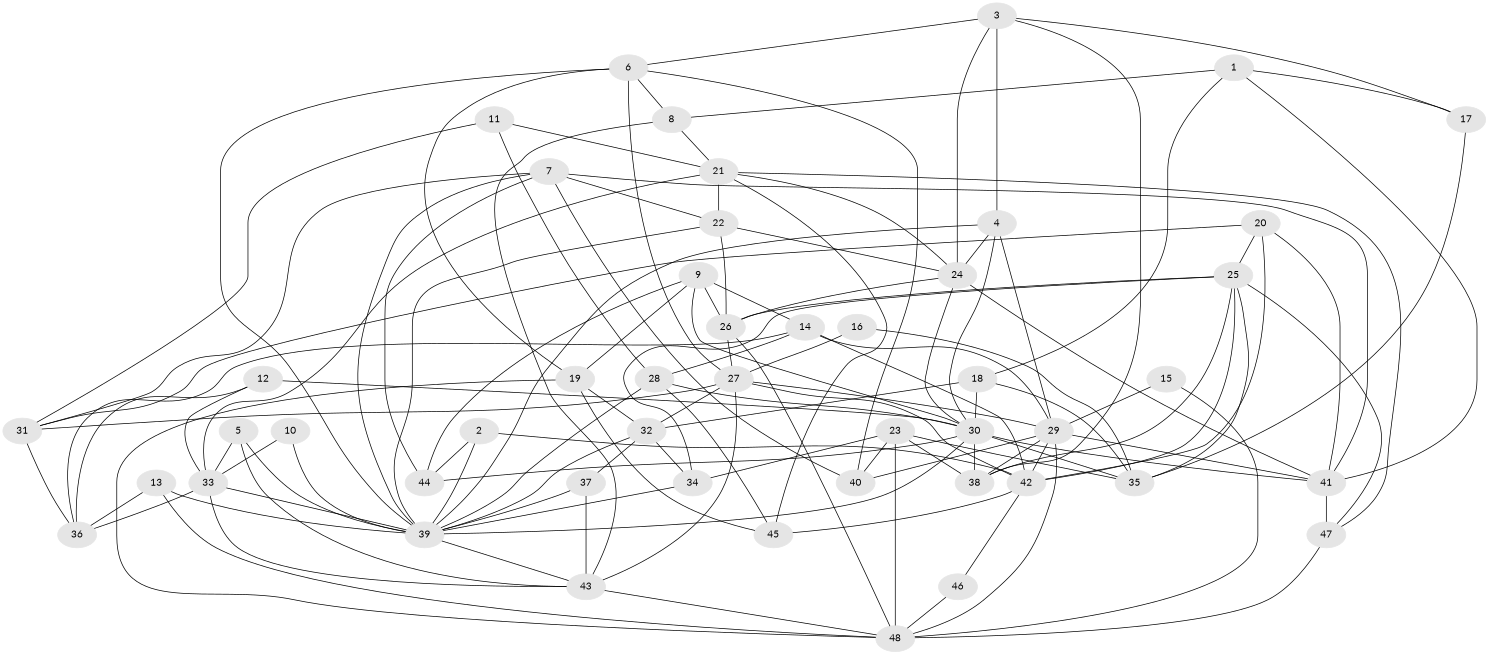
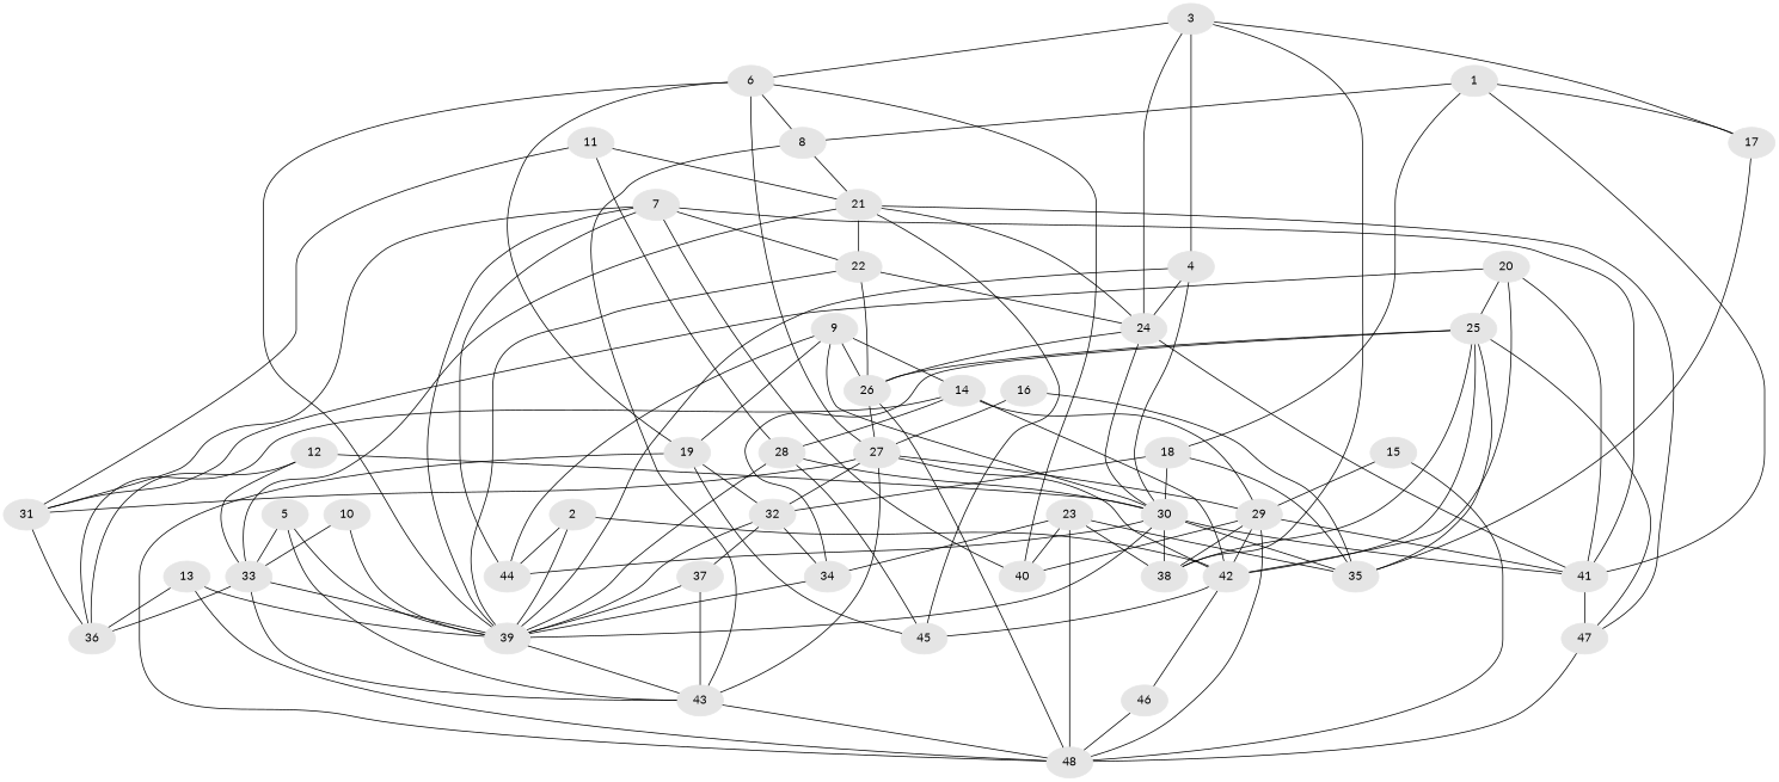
  graph {
    fontname=Lato
    node [color=gray90 fontname=Lato style=filled]
    edge [fontname=Lato weight=1.0]
    1
    8
    17
    18
    41
    43
    21
    35
    30
    32
    47
    2
    39
    42
    44
    45
    46
    3
    4
    6
    24
    38
    29
    19
    27
    40
    26
    48
    5
    33
    36
    31
    7
    22
    9
    14
    28
    10
    11
    12
    13
    15
    16
    34
    37
    20
    25
    23
    1 -- 8
    1 -- 17
    1 -- 18
    1 -- 41
    8 -- 43
    8 -- 21
    17 -- 35
    18 -- 35
    18 -- 30
    18 -- 32
    41 -- 47 [weight=2.0]
    43 -- 48
    21 -- 47
    21 -- 45
    21 -- 24
    21 -- 33
    21 -- 22
    30 -- 41 [weight=2.0]
    30 -- 35
    30 -- 39
    30 -- 44
    30 -- 38 [weight=2.0]
    32 -- 39
    32 -- 34
    32 -- 37
    47 -- 48
    2 -- 39
    2 -- 42
    2 -- 44
    39 -- 43
    42 -- 45
    42 -- 46
    46 -- 48
    3 -- 17
    3 -- 4
    3 -- 6
    3 -- 24
    3 -- 38
    4 -- 30
    4 -- 39
    4 -- 24
-   4 -- 29
    6 -- 8
    6 -- 39
    6 -- 19
    6 -- 27
    6 -- 40
    24 -- 41
    24 -- 30
    24 -- 26
    29 -- 41
    29 -- 42
    29 -- 38 [weight=2.0]
    29 -- 40
    29 -- 48
    19 -- 32
    19 -- 45
    19 -- 48
    27 -- 43
    27 -- 32
    27 -- 42
    27 -- 29
    27 -- 31
    26 -- 27
    26 -- 48
    5 -- 43
    5 -- 39 [weight=2.0]
    5 -- 33
    33 -- 43
    33 -- 39
    33 -- 36
    31 -- 36
    7 -- 41
    7 -- 39
    7 -- 44
    7 -- 40
    7 -- 31
    7 -- 22
    22 -- 39
    22 -- 24
    22 -- 26
    9 -- 30 [weight=2.0]
    9 -- 44
    9 -- 19
    9 -- 26
    9 -- 14
    14 -- 42
    14 -- 29
    14 -- 36
    14 -- 28
    28 -- 30
    28 -- 39
    28 -- 45
    10 -- 39
    10 -- 33
    11 -- 21
    11 -- 31
    11 -- 28
    12 -- 30
    12 -- 33
    12 -- 36
    13 -- 39
    13 -- 48
    13 -- 36
    15 -- 29
    15 -- 48
    16 -- 35
    16 -- 27
    34 -- 39
    37 -- 43
    37 -- 39
    20 -- 41
    20 -- 42
    20 -- 31
    20 -- 25
    25 -- 35
    25 -- 47
    25 -- 42 [weight=2.0]
    25 -- 38
    25 -- 26
    25 -- 34
    23 -- 35
    23 -- 38
    23 -- 40
    23 -- 48
    23 -- 34
  }
